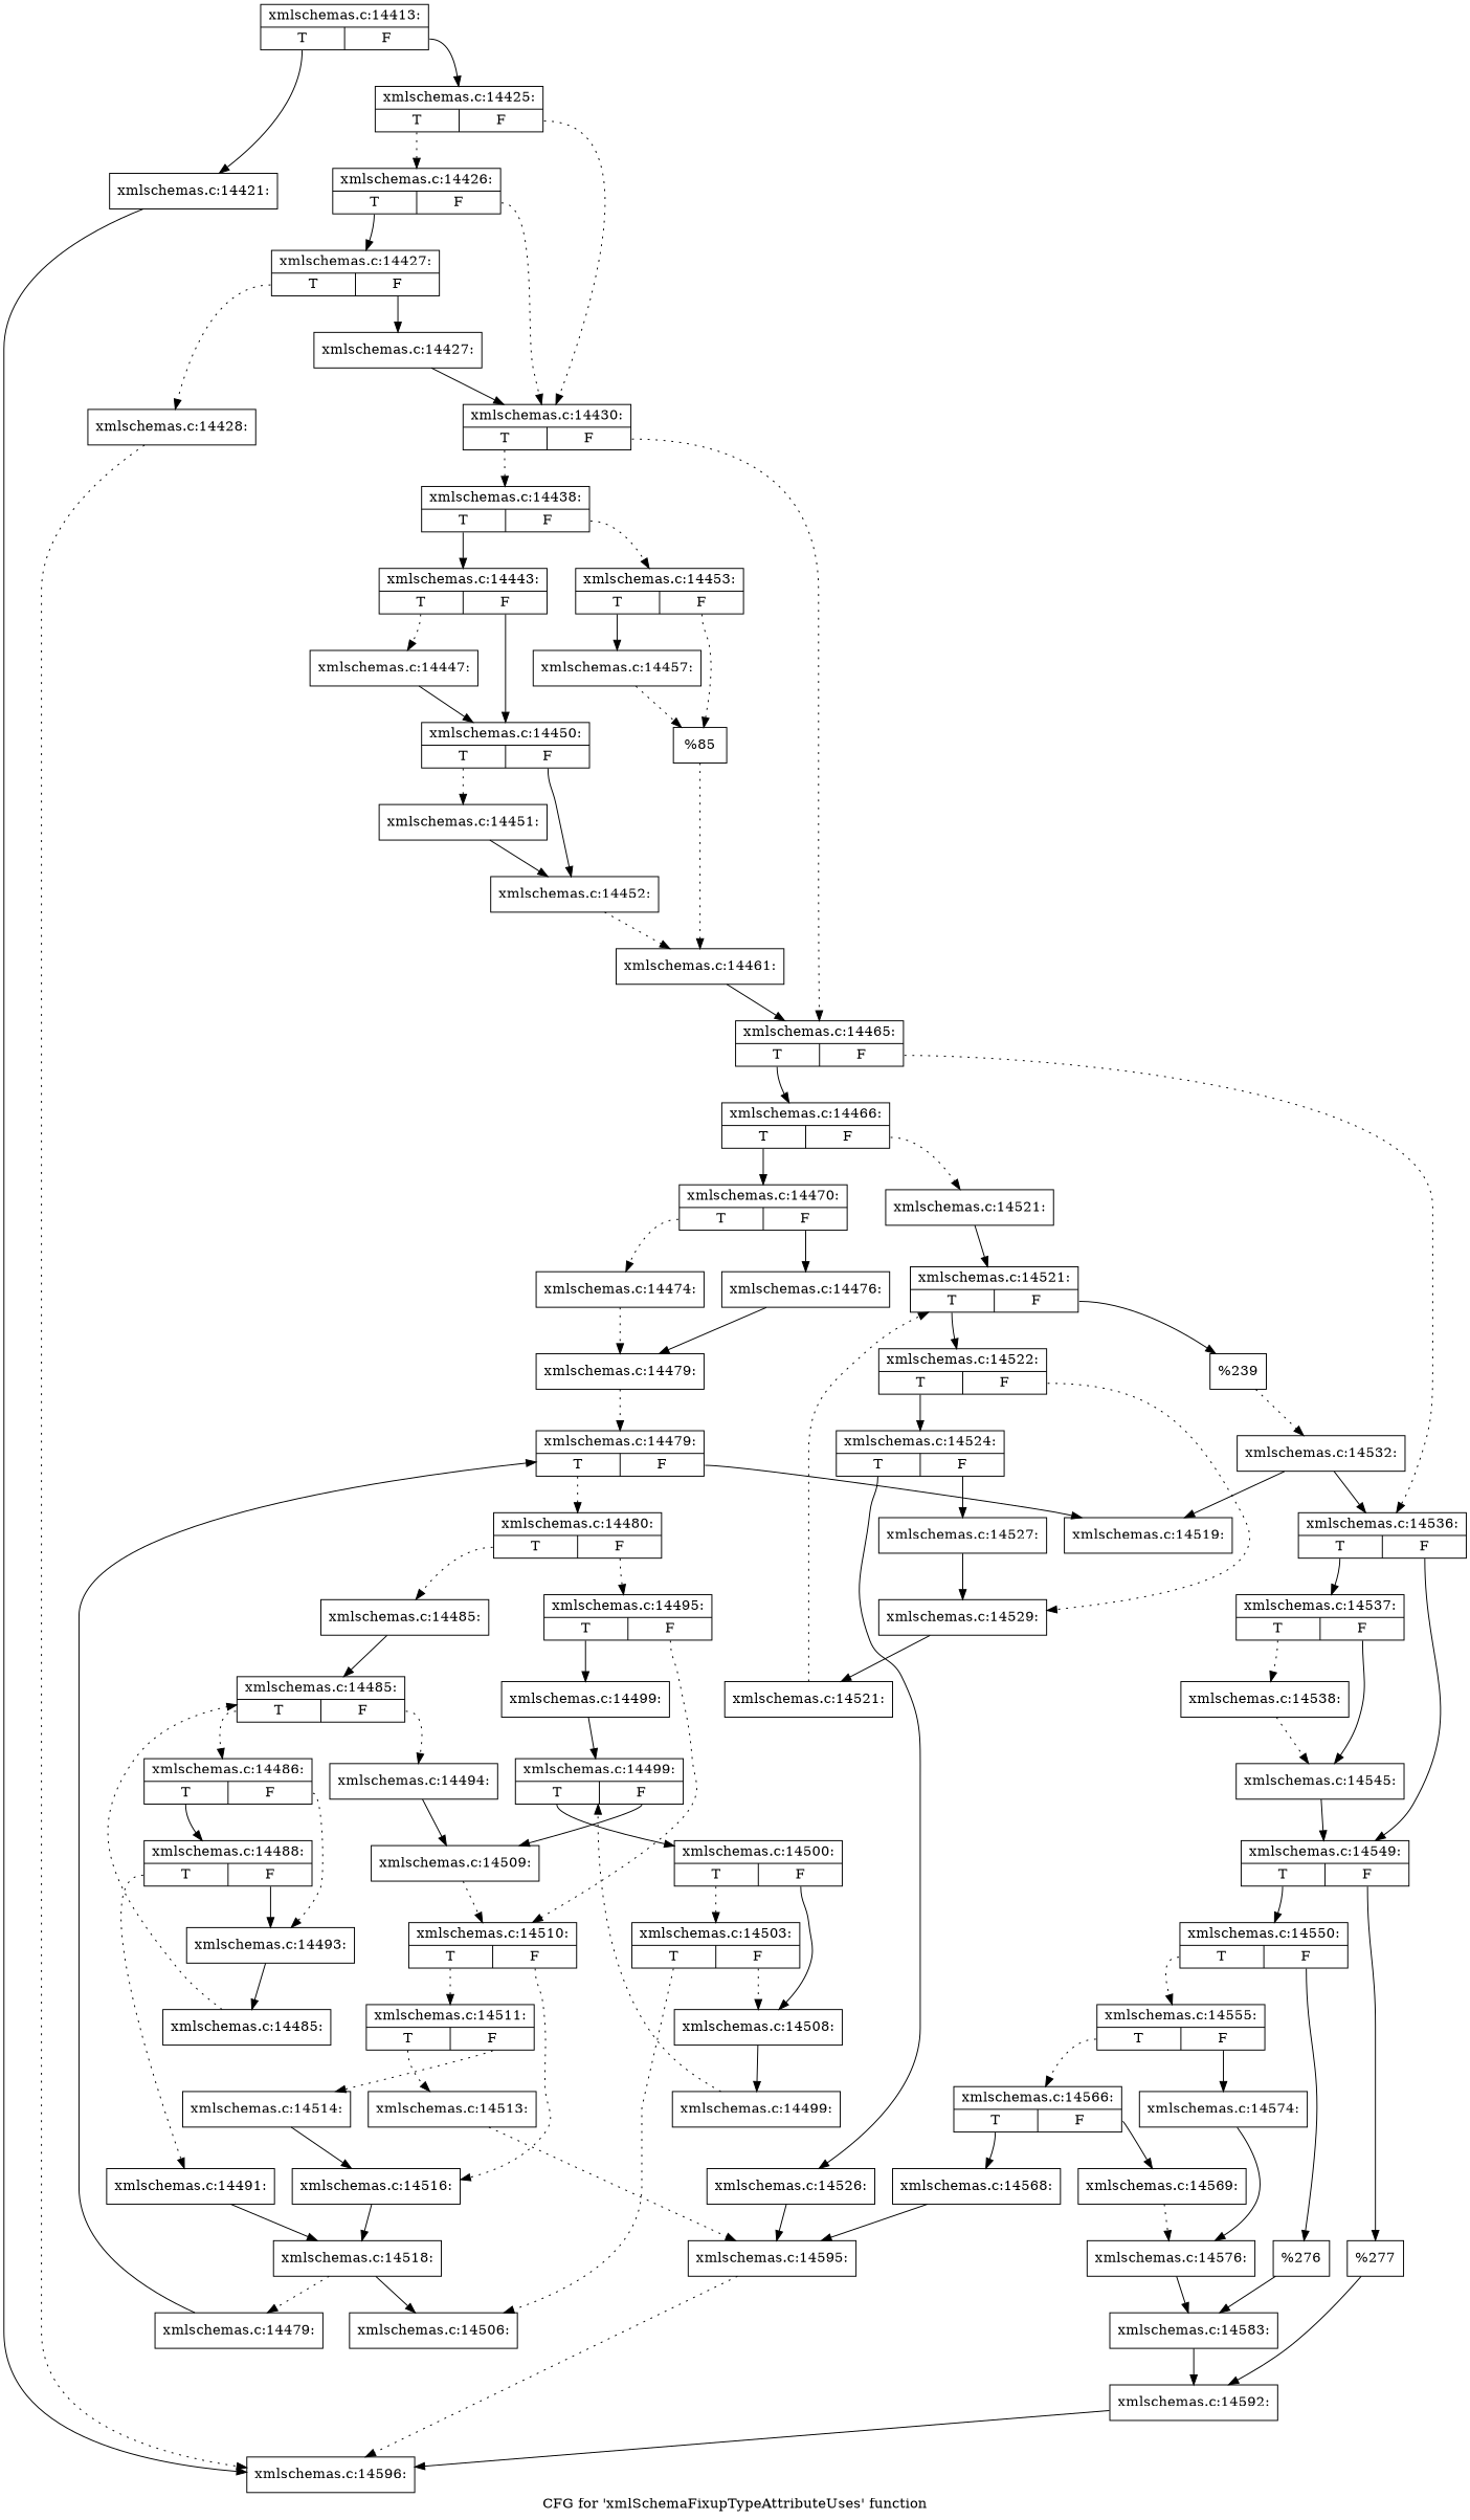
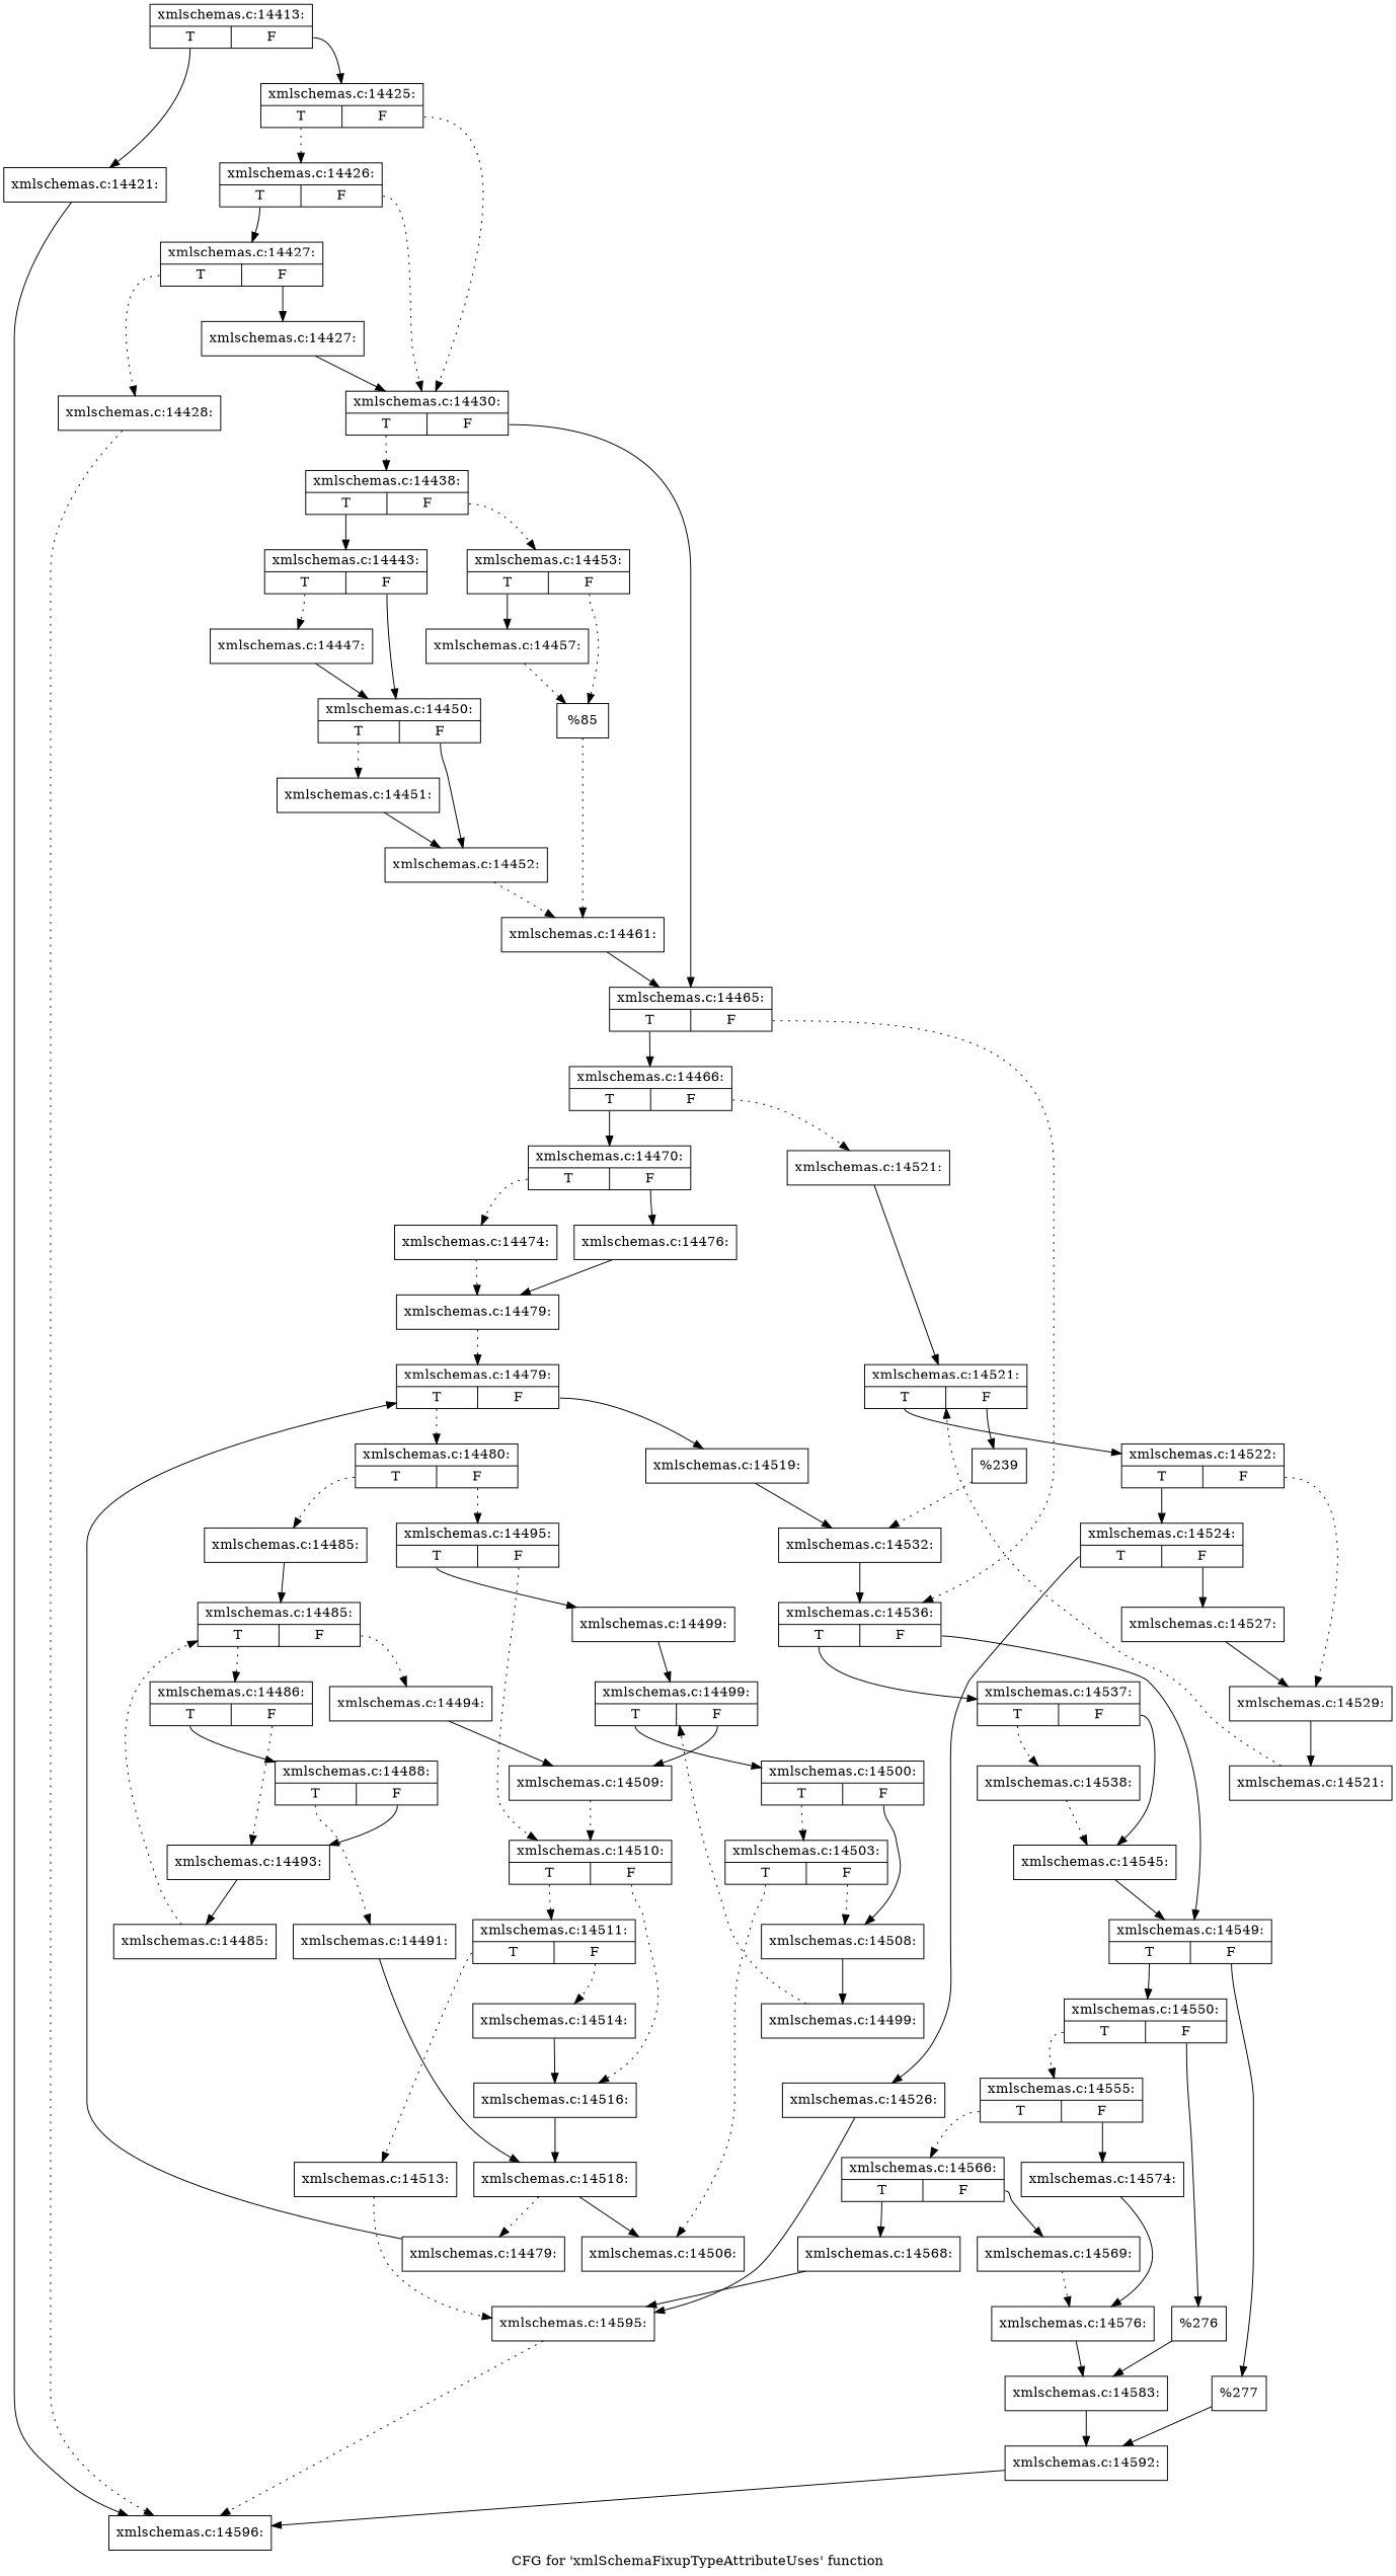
  digraph {
    label="CFG for 'xmlSchemaFixupTypeAttributeUses' function"
    node [shape=record]
    edge [style=solid]
    n1 [label="{xmlschemas.c:14413:|{<s0>T|<s1>F}}"]
    n2 [label="{xmlschemas.c:14421:}"]
    n3 [label="{xmlschemas.c:14425:|{<s0>T|<s1>F}}"]
    n4 [label="{xmlschemas.c:14596:}"]
    n5 [label="{xmlschemas.c:14426:|{<s0>T|<s1>F}}"]
    n6 [label="{xmlschemas.c:14430:|{<s0>T|<s1>F}}"]
    n7 [label="{xmlschemas.c:14427:|{<s0>T|<s1>F}}"]
    n8 [label="{xmlschemas.c:14438:|{<s0>T|<s1>F}}"]
    n9 [label="{xmlschemas.c:14465:|{<s0>T|<s1>F}}"]
    n10 [label="{xmlschemas.c:14428:}"]
    n11 [label="{xmlschemas.c:14427:}"]
    n12 [label="{xmlschemas.c:14443:|{<s0>T|<s1>F}}"]
    n13 [label="{xmlschemas.c:14453:|{<s0>T|<s1>F}}"]
    n14 [label="{xmlschemas.c:14466:|{<s0>T|<s1>F}}"]
    n15 [label="{xmlschemas.c:14536:|{<s0>T|<s1>F}}"]
    n16 [label="{xmlschemas.c:14447:}"]
    n17 [label="{xmlschemas.c:14450:|{<s0>T|<s1>F}}"]
    n18 [label="{xmlschemas.c:14457:}"]
    n19 [label="{%85}"]
    n20 [label="{xmlschemas.c:14470:|{<s0>T|<s1>F}}"]
    n21 [label="{xmlschemas.c:14521:}"]
    n22 [label="{xmlschemas.c:14537:|{<s0>T|<s1>F}}"]
    n23 [label="{xmlschemas.c:14549:|{<s0>T|<s1>F}}"]
    n24 [label="{xmlschemas.c:14451:}"]
    n25 [label="{xmlschemas.c:14452:}"]
    n26 [label="{xmlschemas.c:14461:}"]
    n27 [label="{xmlschemas.c:14474:}"]
    n28 [label="{xmlschemas.c:14476:}"]
    n29 [label="{xmlschemas.c:14521:|{<s0>T|<s1>F}}"]
    n30 [label="{xmlschemas.c:14538:}"]
    n31 [label="{xmlschemas.c:14545:}"]
    n32 [label="{xmlschemas.c:14550:|{<s0>T|<s1>F}}"]
    n33 [label="{%277}"]
    n34 [label="{xmlschemas.c:14479:}"]
    n35 [label="{xmlschemas.c:14522:|{<s0>T|<s1>F}}"]
    n36 [label="{%239}"]
    n37 [label="{xmlschemas.c:14479:|{<s0>T|<s1>F}}"]
    n38 [label="{xmlschemas.c:14480:|{<s0>T|<s1>F}}"]
    n39 [label="{xmlschemas.c:14519:}"]
    n40 [label="{xmlschemas.c:14485:}"]
    n41 [label="{xmlschemas.c:14495:|{<s0>T|<s1>F}}"]
    n42 [label="{xmlschemas.c:14532:}"]
    n43 [label="{xmlschemas.c:14485:|{<s0>T|<s1>F}}"]
    n44 [label="{xmlschemas.c:14499:}"]
    n45 [label="{xmlschemas.c:14510:|{<s0>T|<s1>F}}"]
    n46 [label="{xmlschemas.c:14486:|{<s0>T|<s1>F}}"]
    n47 [label="{xmlschemas.c:14494:}"]
    n48 [label="{xmlschemas.c:14499:|{<s0>T|<s1>F}}"]
    n49 [label="{xmlschemas.c:14511:|{<s0>T|<s1>F}}"]
    n50 [label="{xmlschemas.c:14516:}"]
    n51 [label="{xmlschemas.c:14488:|{<s0>T|<s1>F}}"]
    n52 [label="{xmlschemas.c:14493:}"]
    n53 [label="{xmlschemas.c:14509:}"]
    n54 [label="{xmlschemas.c:14491:}"]
    n55 [label="{xmlschemas.c:14485:}"]
    n56 [label="{xmlschemas.c:14518:}"]
    n57 [label="{xmlschemas.c:14479:}"]
    n58 [label="{xmlschemas.c:14506:}"]
    n59 [label="{xmlschemas.c:14500:|{<s0>T|<s1>F}}"]
    n60 [label="{xmlschemas.c:14513:}"]
    n61 [label="{xmlschemas.c:14514:}"]
    n62 [label="{xmlschemas.c:14503:|{<s0>T|<s1>F}}"]
    n63 [label="{xmlschemas.c:14508:}"]
    n64 [label="{xmlschemas.c:14499:}"]
    n65 [label="{xmlschemas.c:14595:}"]
    n66 [label="{xmlschemas.c:14524:|{<s0>T|<s1>F}}"]
    n67 [label="{xmlschemas.c:14529:}"]
    n68 [label="{xmlschemas.c:14526:}"]
    n69 [label="{xmlschemas.c:14527:}"]
    n70 [label="{xmlschemas.c:14521:}"]
    n71 [label="{xmlschemas.c:14555:|{<s0>T|<s1>F}}"]
    n72 [label="{%276}"]
    n73 [label="{xmlschemas.c:14592:}"]
    n74 [label="{xmlschemas.c:14566:|{<s0>T|<s1>F}}"]
    n75 [label="{xmlschemas.c:14574:}"]
    n76 [label="{xmlschemas.c:14583:}"]
    n77 [label="{xmlschemas.c:14568:}"]
    n78 [label="{xmlschemas.c:14569:}"]
    n79 [label="{xmlschemas.c:14576:}"]
    n1 -> n2 [tailport=s0]
    n1 -> n3 [tailport=s1]
    n2 -> n4
    n3 -> n5 [style=dotted tailport=s0]
    n3 -> n6 [style=dotted tailport=s1]
    n5 -> n6 [style=dotted tailport=s1]
    n5 -> n7 [tailport=s0]
    n6 -> n8 [style=dotted tailport=s0]
-   n6 -> n9 [style=dotted tailport=s1]
+   n6 -> n9 [tailport=s1]
    n7 -> n10 [style=dotted tailport=s0]
    n7 -> n11 [tailport=s1]
    n8 -> n12 [tailport=s0]
    n8 -> n13 [style=dotted tailport=s1]
    n9 -> n14 [tailport=s0]
    n9 -> n15 [style=dotted tailport=s1]
    n10 -> n4 [style=dotted]
    n11 -> n6
    n12 -> n16 [style=dotted tailport=s0]
    n12 -> n17 [tailport=s1]
    n13 -> n18 [tailport=s0]
    n13 -> n19 [style=dotted tailport=s1]
    n14 -> n20 [tailport=s0]
    n14 -> n21 [style=dotted tailport=s1]
    n15 -> n22 [tailport=s0]
    n15 -> n23 [tailport=s1]
    n16 -> n17
    n17 -> n24 [style=dotted tailport=s0]
    n17 -> n25 [tailport=s1]
    n18 -> n19 [style=dotted]
    n19 -> n26 [style=dotted]
    n20 -> n27 [style=dotted tailport=s0]
    n20 -> n28 [tailport=s1]
    n21 -> n29
    n22 -> n30 [style=dotted tailport=s0]
    n22 -> n31 [tailport=s1]
    n23 -> n32 [tailport=s0]
    n23 -> n33 [tailport=s1]
    n24 -> n25
    n25 -> n26 [style=dotted]
    n26 -> n9
    n27 -> n34 [style=dotted]
    n28 -> n34
    n29 -> n35 [tailport=s0]
    n29 -> n36 [tailport=s1]
    n30 -> n31 [style=dotted]
    n31 -> n23
    n32 -> n71 [style=dotted tailport=s0]
    n32 -> n72 [tailport=s1]
    n33 -> n73
    n34 -> n37 [style=dotted]
    n35 -> n66 [tailport=s0]
    n35 -> n67 [style=dotted tailport=s1]
    n36 -> n42 [style=dotted]
    n37 -> n38 [style=dotted tailport=s0]
    n37 -> n39 [tailport=s1]
    n38 -> n40 [style=dotted tailport=s0]
    n38 -> n41 [style=dotted tailport=s1]
-   n42 -> n39
+   n39 -> n42
    n40 -> n43
    n41 -> n44 [tailport=s0]
    n41 -> n45 [style=dotted tailport=s1]
    n42 -> n15
    n43 -> n46 [style=dotted tailport=s0]
    n43 -> n47 [style=dotted tailport=s1]
    n44 -> n48
    n45 -> n49 [style=dotted tailport=s0]
    n45 -> n50 [style=dotted tailport=s1]
    n46 -> n51 [tailport=s0]
    n46 -> n52 [style=dotted tailport=s1]
    n47 -> n53
    n48 -> n53 [tailport=s1]
    n48 -> n59 [tailport=s0]
    n49 -> n60 [style=dotted tailport=s0]
    n49 -> n61 [style=dotted tailport=s1]
    n50 -> n56
    n51 -> n52 [tailport=s1]
    n51 -> n54 [style=dotted tailport=s0]
    n52 -> n55
    n53 -> n45 [style=dotted]
    n54 -> n56
    n55 -> n43 [style=dotted]
    n56 -> n57 [style=dotted]
    n56 -> n58
    n57 -> n37
    n59 -> n62 [style=dotted tailport=s0]
    n59 -> n63 [tailport=s1]
    n60 -> n65 [style=dotted]
    n61 -> n50
    n62 -> n58 [style=dotted tailport=s0]
    n62 -> n63 [style=dotted tailport=s1]
    n63 -> n64
    n64 -> n48 [style=dotted]
    n65 -> n4 [style=dotted]
    n66 -> n68 [tailport=s0]
    n66 -> n69 [tailport=s1]
    n67 -> n70
    n68 -> n65
    n69 -> n67
    n70 -> n29 [style=dotted]
    n71 -> n74 [style=dotted tailport=s0]
    n71 -> n75 [tailport=s1]
    n72 -> n76
    n73 -> n4
    n74 -> n77 [tailport=s0]
    n74 -> n78 [tailport=s1]
    n75 -> n79
    n76 -> n73
    n77 -> n65
    n78 -> n79 [style=dotted]
    n79 -> n76
  }
